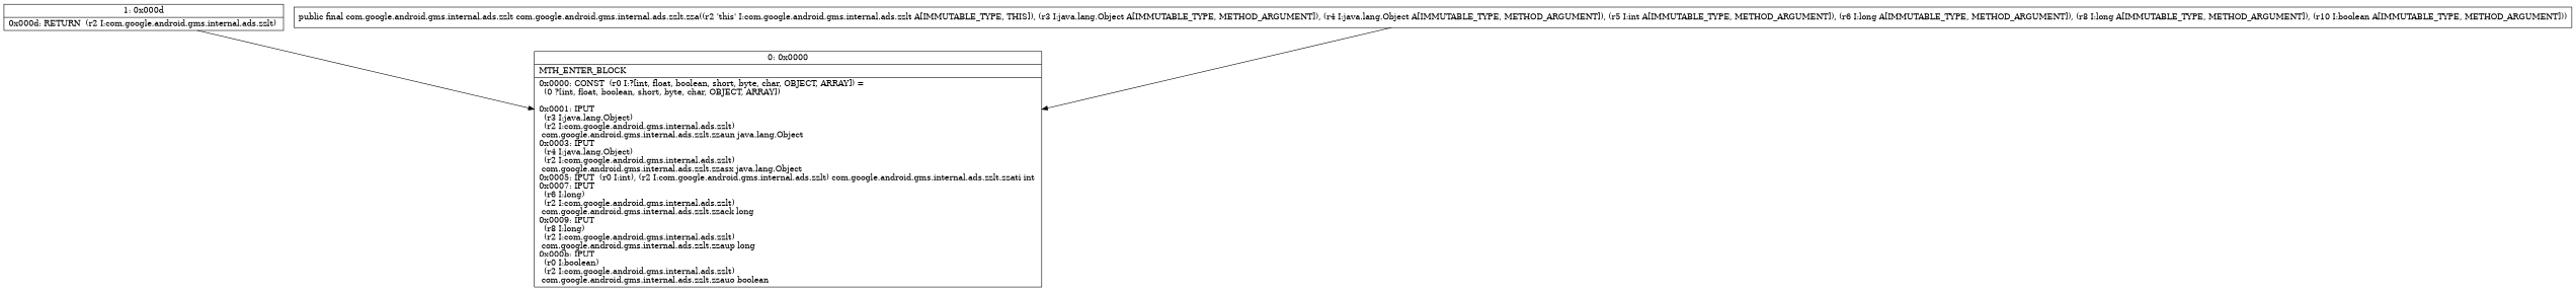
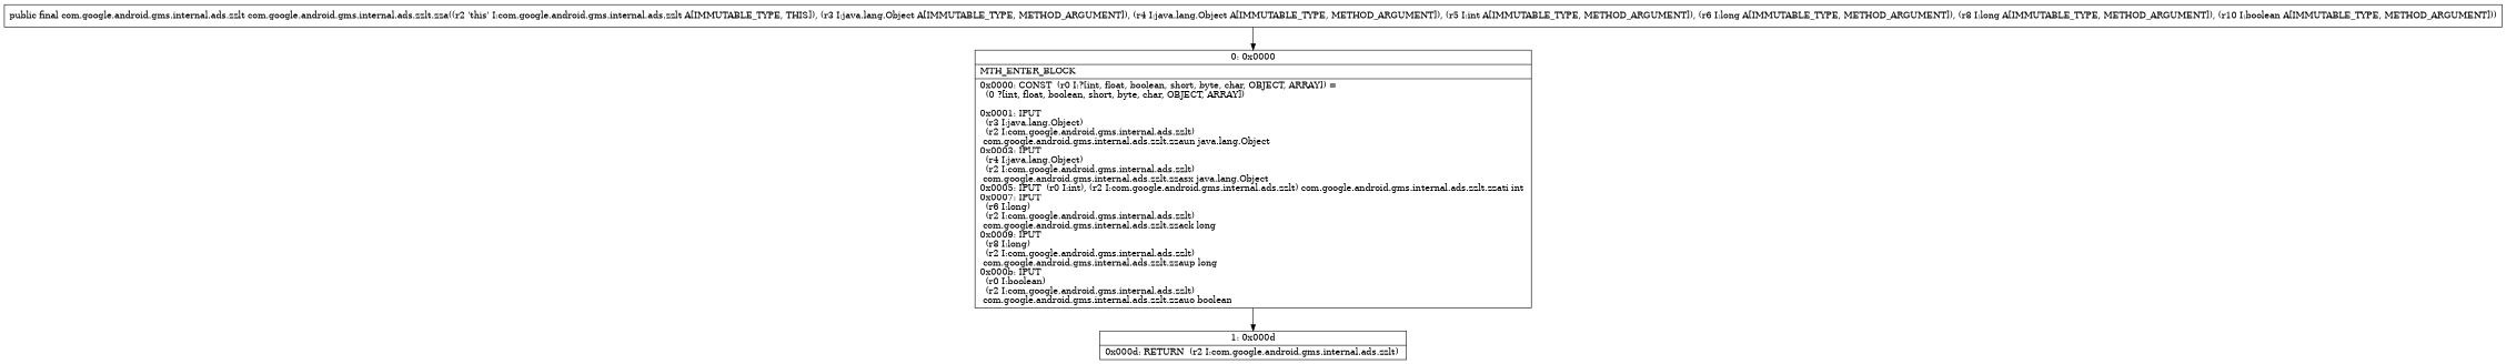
  digraph {
    node [shape=record]
    n1 [label="{0\:\ 0x0000|MTH_ENTER_BLOCK\l|0x0000: CONST  (r0 I:?[int, float, boolean, short, byte, char, OBJECT, ARRAY]) = \l  (0 ?[int, float, boolean, short, byte, char, OBJECT, ARRAY])\l \l0x0001: IPUT  \l  (r3 I:java.lang.Object)\l  (r2 I:com.google.android.gms.internal.ads.zzlt)\l com.google.android.gms.internal.ads.zzlt.zzaun java.lang.Object \l0x0003: IPUT  \l  (r4 I:java.lang.Object)\l  (r2 I:com.google.android.gms.internal.ads.zzlt)\l com.google.android.gms.internal.ads.zzlt.zzasx java.lang.Object \l0x0005: IPUT  (r0 I:int), (r2 I:com.google.android.gms.internal.ads.zzlt) com.google.android.gms.internal.ads.zzlt.zzati int \l0x0007: IPUT  \l  (r6 I:long)\l  (r2 I:com.google.android.gms.internal.ads.zzlt)\l com.google.android.gms.internal.ads.zzlt.zzack long \l0x0009: IPUT  \l  (r8 I:long)\l  (r2 I:com.google.android.gms.internal.ads.zzlt)\l com.google.android.gms.internal.ads.zzlt.zzaup long \l0x000b: IPUT  \l  (r0 I:boolean)\l  (r2 I:com.google.android.gms.internal.ads.zzlt)\l com.google.android.gms.internal.ads.zzlt.zzauo boolean \l}"]
    n2 [label="{1\:\ 0x000d|0x000d: RETURN  (r2 I:com.google.android.gms.internal.ads.zzlt) \l}"]
    n3 [label="{public final com.google.android.gms.internal.ads.zzlt com.google.android.gms.internal.ads.zzlt.zza((r2 'this' I:com.google.android.gms.internal.ads.zzlt A[IMMUTABLE_TYPE, THIS]), (r3 I:java.lang.Object A[IMMUTABLE_TYPE, METHOD_ARGUMENT]), (r4 I:java.lang.Object A[IMMUTABLE_TYPE, METHOD_ARGUMENT]), (r5 I:int A[IMMUTABLE_TYPE, METHOD_ARGUMENT]), (r6 I:long A[IMMUTABLE_TYPE, METHOD_ARGUMENT]), (r8 I:long A[IMMUTABLE_TYPE, METHOD_ARGUMENT]), (r10 I:boolean A[IMMUTABLE_TYPE, METHOD_ARGUMENT])) }"]
-   n2 -> n1
+   n1 -> n2
    n3 -> n1
  }
